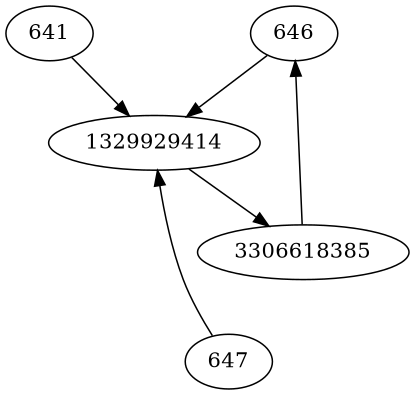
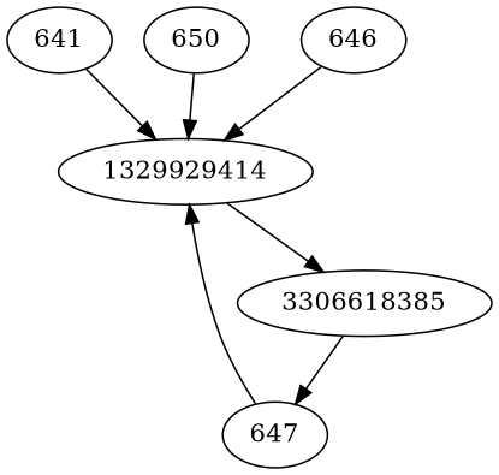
  strict digraph {
    646
    1329929414
    n3 [label=3306618385]
    641
    n5 [label=647]
+   650
    646 -> 1329929414
    1329929414 -> n3
-   n3 -> 646
+   n3 -> n5
    641 -> 1329929414
    n5 -> 1329929414
+   650 -> 1329929414
  }
